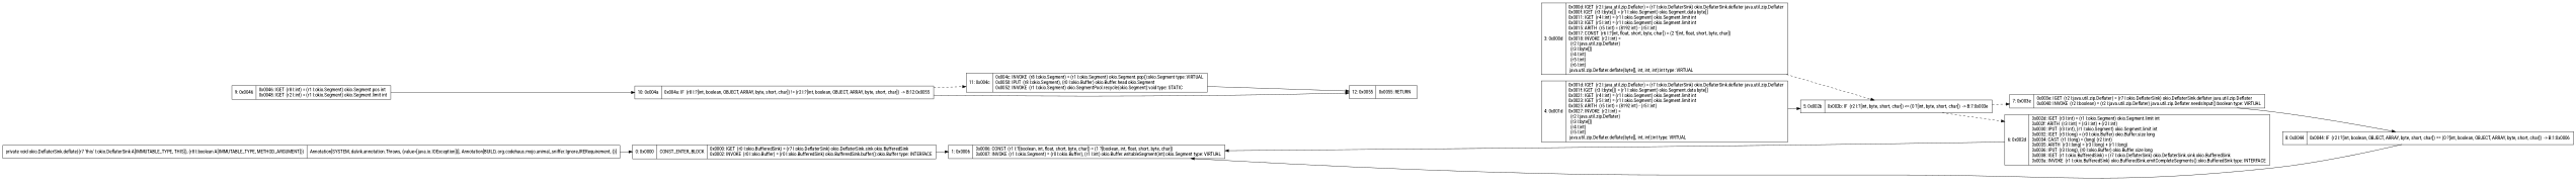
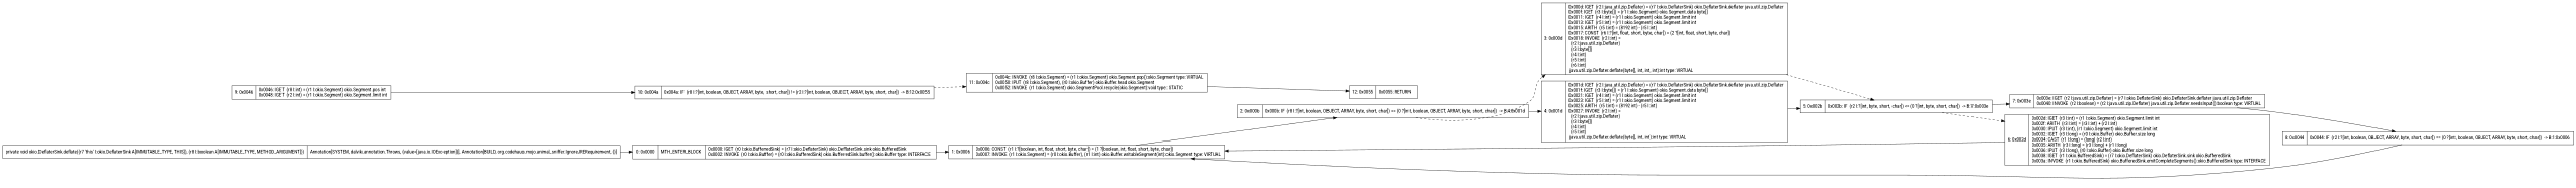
  digraph {
    fontname="Roboto Condensed"
    rankdir=LR
    node [fontname="Roboto Condensed" shape=record]
    edge [fontname="Roboto Condensed"]
-   n1 [label="{0\:\ 0x0000|CONST_ENTER_BLOCK\l|0x0000: IGET  (r0 I:okio.BufferedSink) = (r7 I:okio.DeflaterSink) okio.DeflaterSink.sink okio.BufferedSink \l0x0002: INVOKE  (r0 I:okio.Buffer) = (r0 I:okio.BufferedSink) okio.BufferedSink.buffer():okio.Buffer type: INTERFACE \l}"]
+   n1 [label="{0\:\ 0x0000|MTH_ENTER_BLOCK\l|0x0000: IGET  (r0 I:okio.BufferedSink) = (r7 I:okio.DeflaterSink) okio.DeflaterSink.sink okio.BufferedSink \l0x0002: INVOKE  (r0 I:okio.Buffer) = (r0 I:okio.BufferedSink) okio.BufferedSink.buffer():okio.Buffer type: INTERFACE \l}"]
    n2 [label="{1\:\ 0x0006|0x0006: CONST  (r1 I:?[boolean, int, float, short, byte, char]) = (1 ?[boolean, int, float, short, byte, char]) \l0x0007: INVOKE  (r1 I:okio.Segment) = (r0 I:okio.Buffer), (r1 I:int) okio.Buffer.writableSegment(int):okio.Segment type: VIRTUAL \l}"]
+   n3 [label="{2\:\ 0x000b|0x000b: IF  (r8 I:?[int, boolean, OBJECT, ARRAY, byte, short, char]) == (0 ?[int, boolean, OBJECT, ARRAY, byte, short, char])  \-\> B:4:0x001d \l}"]
    n4 [label="{3\:\ 0x000d|0x000d: IGET  (r2 I:java.util.zip.Deflater) = (r7 I:okio.DeflaterSink) okio.DeflaterSink.deflater java.util.zip.Deflater \l0x000f: IGET  (r3 I:byte[]) = (r1 I:okio.Segment) okio.Segment.data byte[] \l0x0011: IGET  (r4 I:int) = (r1 I:okio.Segment) okio.Segment.limit int \l0x0013: IGET  (r5 I:int) = (r1 I:okio.Segment) okio.Segment.limit int \l0x0015: ARITH  (r5 I:int) = (8192 int) \- (r5 I:int) \l0x0017: CONST  (r6 I:?[int, float, short, byte, char]) = (2 ?[int, float, short, byte, char]) \l0x0018: INVOKE  (r2 I:int) = \l  (r2 I:java.util.zip.Deflater)\l  (r3 I:byte[])\l  (r4 I:int)\l  (r5 I:int)\l  (r6 I:int)\l java.util.zip.Deflater.deflate(byte[], int, int, int):int type: VIRTUAL \l}"]
    n5 [label="{4\:\ 0x001d|0x001d: IGET  (r2 I:java.util.zip.Deflater) = (r7 I:okio.DeflaterSink) okio.DeflaterSink.deflater java.util.zip.Deflater \l0x001f: IGET  (r3 I:byte[]) = (r1 I:okio.Segment) okio.Segment.data byte[] \l0x0021: IGET  (r4 I:int) = (r1 I:okio.Segment) okio.Segment.limit int \l0x0023: IGET  (r5 I:int) = (r1 I:okio.Segment) okio.Segment.limit int \l0x0025: ARITH  (r5 I:int) = (8192 int) \- (r5 I:int) \l0x0027: INVOKE  (r2 I:int) = \l  (r2 I:java.util.zip.Deflater)\l  (r3 I:byte[])\l  (r4 I:int)\l  (r5 I:int)\l java.util.zip.Deflater.deflate(byte[], int, int):int type: VIRTUAL \l}"]
    n6 [label="{5\:\ 0x002b|0x002b: IF  (r2 I:?[int, byte, short, char]) \<= (0 ?[int, byte, short, char])  \-\> B:7:0x003e \l}"]
    n7 [label="{6\:\ 0x002d|0x002d: IGET  (r3 I:int) = (r1 I:okio.Segment) okio.Segment.limit int \l0x002f: ARITH  (r3 I:int) = (r3 I:int) + (r2 I:int) \l0x0030: IPUT  (r3 I:int), (r1 I:okio.Segment) okio.Segment.limit int \l0x0032: IGET  (r3 I:long) = (r0 I:okio.Buffer) okio.Buffer.size long \l0x0034: CAST  (r1 I:long) = (long) (r2 I:int) \l0x0035: ARITH  (r3 I:long) = (r3 I:long) + (r1 I:long) \l0x0036: IPUT  (r3 I:long), (r0 I:okio.Buffer) okio.Buffer.size long \l0x0038: IGET  (r1 I:okio.BufferedSink) = (r7 I:okio.DeflaterSink) okio.DeflaterSink.sink okio.BufferedSink \l0x003a: INVOKE  (r1 I:okio.BufferedSink) okio.BufferedSink.emitCompleteSegments():okio.BufferedSink type: INTERFACE \l}"]
    n8 [label="{7\:\ 0x003e|0x003e: IGET  (r2 I:java.util.zip.Deflater) = (r7 I:okio.DeflaterSink) okio.DeflaterSink.deflater java.util.zip.Deflater \l0x0040: INVOKE  (r2 I:boolean) = (r2 I:java.util.zip.Deflater) java.util.zip.Deflater.needsInput():boolean type: VIRTUAL \l}"]
    n9 [label="{8\:\ 0x0044|0x0044: IF  (r2 I:?[int, boolean, OBJECT, ARRAY, byte, short, char]) == (0 ?[int, boolean, OBJECT, ARRAY, byte, short, char])  \-\> B:1:0x0006 \l}"]
    n10 [label="{9\:\ 0x0046|0x0046: IGET  (r8 I:int) = (r1 I:okio.Segment) okio.Segment.pos int \l0x0048: IGET  (r2 I:int) = (r1 I:okio.Segment) okio.Segment.limit int \l}"]
    n11 [label="{10\:\ 0x004a|0x004a: IF  (r8 I:?[int, boolean, OBJECT, ARRAY, byte, short, char]) != (r2 I:?[int, boolean, OBJECT, ARRAY, byte, short, char])  \-\> B:12:0x0055 \l}"]
    n12 [label="{11\:\ 0x004c|0x004c: INVOKE  (r8 I:okio.Segment) = (r1 I:okio.Segment) okio.Segment.pop():okio.Segment type: VIRTUAL \l0x0050: IPUT  (r8 I:okio.Segment), (r0 I:okio.Buffer) okio.Buffer.head okio.Segment \l0x0052: INVOKE  (r1 I:okio.Segment) okio.SegmentPool.recycle(okio.Segment):void type: STATIC \l}"]
    n13 [label="{12\:\ 0x0055|0x0055: RETURN   \l}"]
    n14 [label="{private void okio.DeflaterSink.deflate((r7 'this' I:okio.DeflaterSink A[IMMUTABLE_TYPE, THIS]), (r8 I:boolean A[IMMUTABLE_TYPE, METHOD_ARGUMENT]))  | Annotation[SYSTEM, dalvik.annotation.Throws, \{value=[java.io.IOException]\}], Annotation[BUILD, org.codehaus.mojo.animal_sniffer.IgnoreJRERequirement, \{\}]\l}"]
    n1 -> n2
+   n2 -> n3
+   n3 -> n4 [style=dashed]
+   n3 -> n5
    n4 -> n6 [style=dashed]
    n5 -> n6
    n6 -> n7 [style=dashed]
-   n6 -> n8 [style=dashed]
+   n6 -> n8
    n7 -> n2
    n8 -> n9
    n9 -> n2
    n10 -> n11
    n11 -> n12 [style=dashed]
-   n11 -> n13
    n12 -> n13
    n14 -> n1
  }
